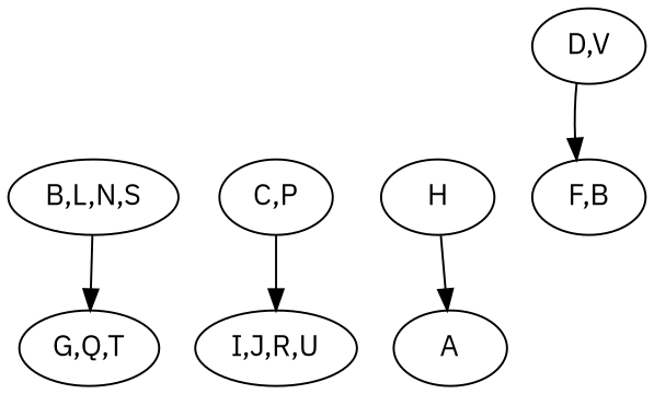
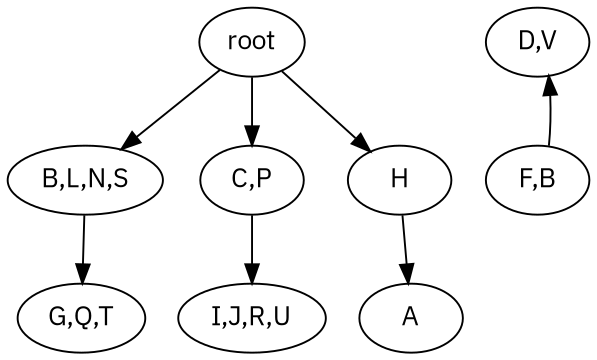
  strict digraph {
    fontname="IBM Plex Sans"
    node [fontname="IBM Plex Sans"]
    edge [fontname="IBM Plex Sans"]
+   n1 [label=root]
    n2 [label="B,L,N,S"]
    n3 [label="C,P"]
    n4 [label=H]
    n5 [label="G,Q,T"]
    n6 [label="I,J,R,U"]
    n7 [label=A]
    n8 [label="D,V"]
    n9 [label="F,B"]
+   n1 -> n2
+   n1 -> n3
+   n1 -> n4
    n2 -> n5
    n3 -> n6
    n4 -> n7
-   n8 -> n9
+   n9 -> n8
  }
